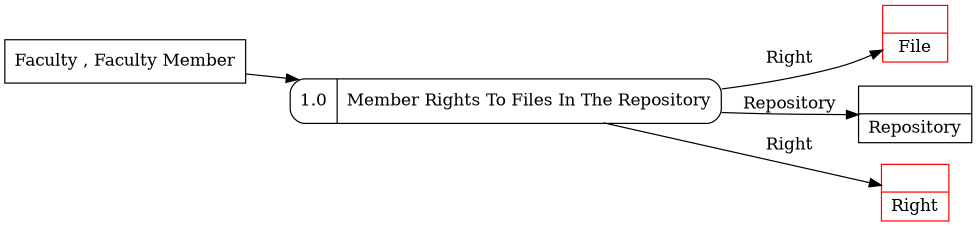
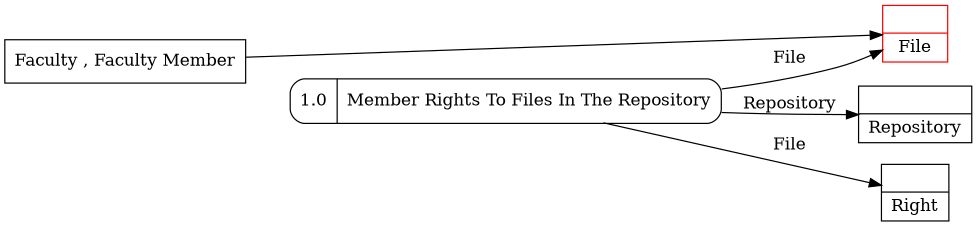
  digraph {
    rankdir=LR
    node [shape=record]
    n1 [label="<f0>  |<f1> Repository "]
-   n2 [color=red label="<f0>  |<f1> Right "]
+   n2 [color=black label="<f0>  |<f1> Right "]
    n3 [color=red label="<f0>  |<f1> File "]
    n4 [label="Faculty , Faculty Member" shape=box]
    n5 [label="{<f0> 1.0|<f1> Member Rights To Files In The Repository }" shape=Mrecord]
-   n4 -> n5
+   n4 -> n3
    n5 -> n1 [label=Repository]
-   n5 -> n2 [label=Right]
-   n5 -> n3 [label=Right]
+   n5 -> n2 [label=File]
+   n5 -> n3 [label=File]
  }
